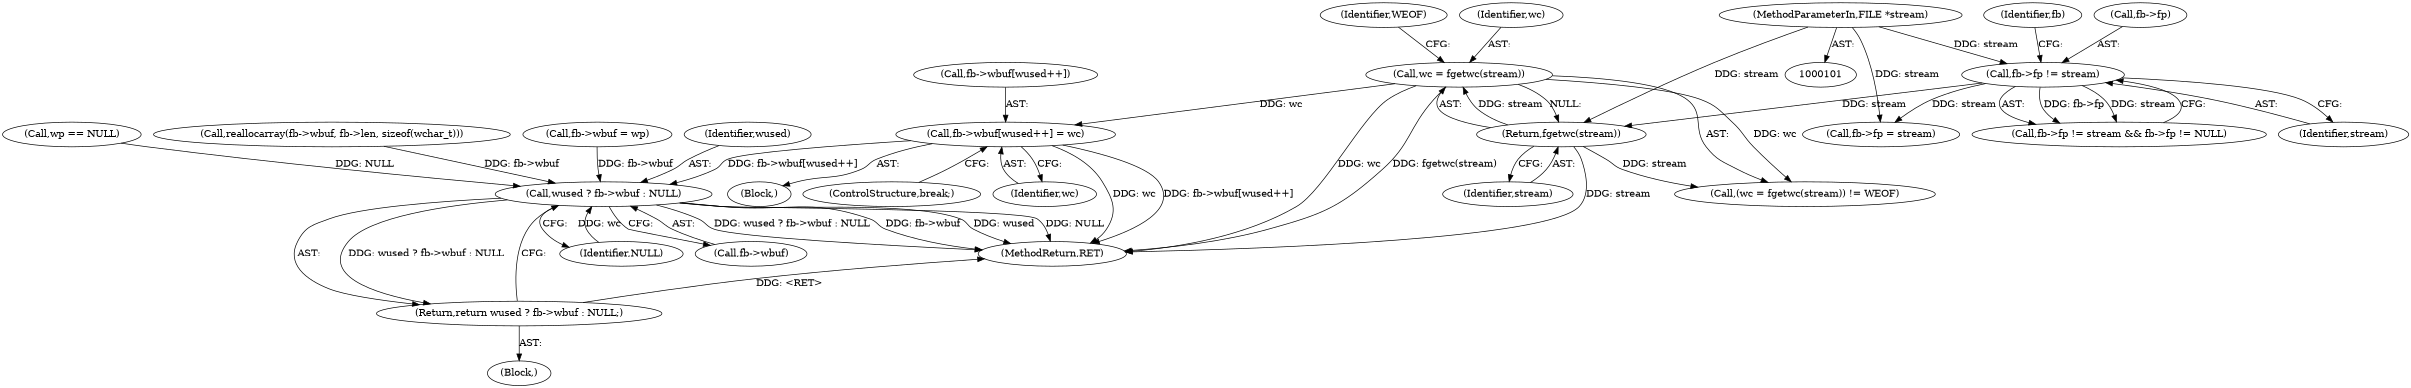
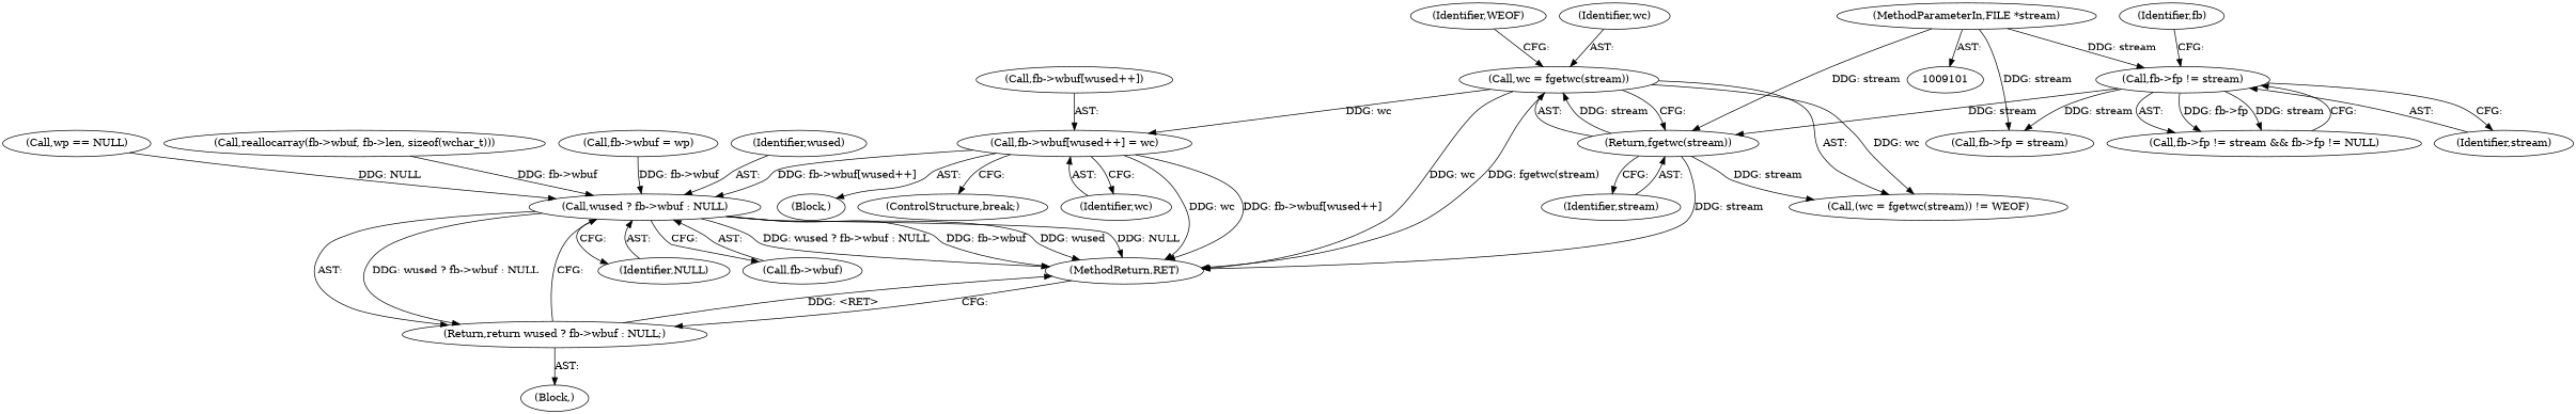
  digraph {
    n1 [label="(Call,fb->wbuf[wused++] = wc)"]
    n2 [label="(Call,wused ? fb->wbuf : NULL)"]
    n3 [label="(MethodReturn,RET)"]
    n4 [label="(Identifier,wc)"]
    n5 [label="(Block,)"]
    n6 [label="(Return,return wused ? fb->wbuf : NULL;)"]
    n7 [label="(Identifier,NULL)"]
    n8 [label="(Call,fb->wbuf)"]
    n9 [label="(Call,wc = fgetwc(stream))"]
    n10 [label="(Return,fgetwc(stream))"]
    n11 [label="(Call,(wc = fgetwc(stream)) != WEOF)"]
    n12 [label="(Identifier,stream)"]
    n13 [label="(MethodParameterIn,FILE *stream)"]
    n14 [label="(Call,fb->fp != stream)"]
    n15 [label="(Call,fb->fp = stream)"]
-   1000101
+   1000101 [label=1009101]
    n17 [label="(Call,fb->fp != stream && fb->fp != NULL)"]
    n18 [label="(Identifier,stream)"]
    n19 [label="(Block,)"]
    n20 [label="(Call,wp == NULL)"]
    n21 [label="(Call,reallocarray(fb->wbuf, fb->len, sizeof(wchar_t)))"]
    n22 [label="(Identifier,WEOF)"]
-   n23 [label="(Call,fb->fp)"]
    n24 [label="(Identifier,fb)"]
    n25 [label="(ControlStructure,break;)"]
    n26 [label="(Identifier,wc)"]
    n27 [label="(Call,fb->wbuf[wused++])"]
    n28 [label="(Call,fb->wbuf = wp)"]
    n29 [label="(Identifier,wused)"]
    n1 -> n2 [label="DDG: fb->wbuf[wused++]"]
    n1 -> n3 [label="DDG: wc"]
    n1 -> n3 [label="DDG: fb->wbuf[wused++]"]
    n1 -> n4 [label="CFG: "]
    n1 -> n5 [label="AST: "]
    n2 -> n3 [label="DDG: NULL"]
    n2 -> n3 [label="DDG: wused ? fb->wbuf : NULL"]
    n2 -> n3 [label="DDG: fb->wbuf"]
    n2 -> n3 [label="DDG: wused"]
    n2 -> n6 [label="AST: "]
    n2 -> n6 [label="DDG: wused ? fb->wbuf : NULL"]
    n2 -> n7 [label="CFG: "]
    n2 -> n8 [label="CFG: "]
+   n3 -> n6 [label="CFG: "]
    n4 -> n1 [label="AST: "]
    n6 -> n2 [label="CFG: "]
    n6 -> n3 [label="DDG: <RET>"]
    n6 -> n19 [label="AST: "]
-   n7 -> n2 [label="DDG: wc"]
+   n7 -> n2 [label="AST: "]
    n8 -> n2 [label="AST: "]
    n9 -> n1 [label="DDG: wc"]
    n9 -> n3 [label="DDG: wc"]
    n9 -> n3 [label="DDG: fgetwc(stream)"]
-   n9 -> n10 [label="NULL: "]
+   n9 -> n10 [label="CFG: "]
    n9 -> n11 [label="AST: "]
    n9 -> n11 [label="DDG: wc"]
    n10 -> n3 [label="DDG: stream"]
    n10 -> n9 [label="AST: "]
    n10 -> n9 [label="DDG: stream"]
    n10 -> n11 [label="DDG: stream"]
    n10 -> n12 [label="CFG: "]
    n12 -> n10 [label="AST: "]
    n13 -> n10 [label="DDG: stream"]
    n13 -> n14 [label="DDG: stream"]
    n13 -> n15 [label="DDG: stream"]
    n13 -> 1000101 [label="AST: "]
    n14 -> n10 [label="DDG: stream"]
    n14 -> n15 [label="DDG: stream"]
    n14 -> n17 [label="AST: "]
    n14 -> n17 [label="DDG: fb->fp"]
    n14 -> n17 [label="DDG: stream"]
    n14 -> n18 [label="CFG: "]
    n17 -> n14 [label="CFG: "]
    n18 -> n14 [label="AST: "]
    n20 -> n2 [label="DDG: NULL"]
    n21 -> n2 [label="DDG: fb->wbuf"]
    n22 -> n9 [label="CFG: "]
-   n23 -> n14 [label="AST: "]
    n24 -> n14 [label="CFG: "]
-   n25 -> n1 [label="CFG: "]
+   n1 -> n25 [label="CFG: "]
    n26 -> n9 [label="AST: "]
    n27 -> n1 [label="AST: "]
    n28 -> n2 [label="DDG: fb->wbuf"]
    n29 -> n2 [label="AST: "]
  }
